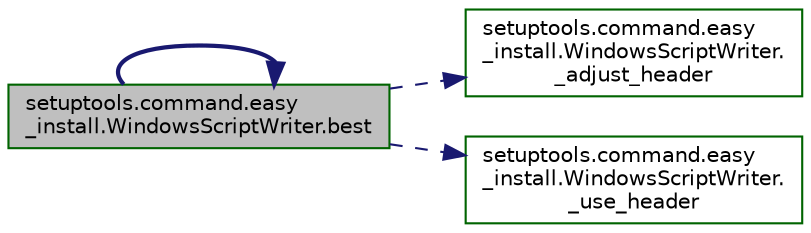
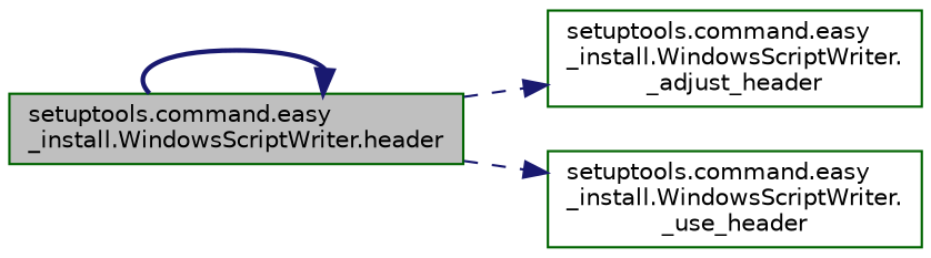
  digraph {
    rankdir=LR
    node [color=darkgreen fillcolor=white fontname=Helvetica fontsize=10 shape=record style=filled]
    edge [color=midnightblue fontname=Helvetica fontsize=10 labelfontname=Helvetica labelfontsize=10 style=dashed]
-   n1 [fillcolor=grey75 fontcolor=black height=0.2 label="setuptools.command.easy\l_install.WindowsScriptWriter.best" width=0.4]
+   n1 [fillcolor=grey75 fontcolor=black height=0.2 label="setuptools.command.easy\l_install.WindowsScriptWriter.header" width=0.4]
    n2 [height=0.2 label="setuptools.command.easy\l_install.WindowsScriptWriter.\l_adjust_header" width=0.4]
    n3 [height=0.2 label="setuptools.command.easy\l_install.WindowsScriptWriter.\l_use_header" width=0.4]
    n1 -> n1 [style=bold]
    n1 -> n2
    n1 -> n3
  }
